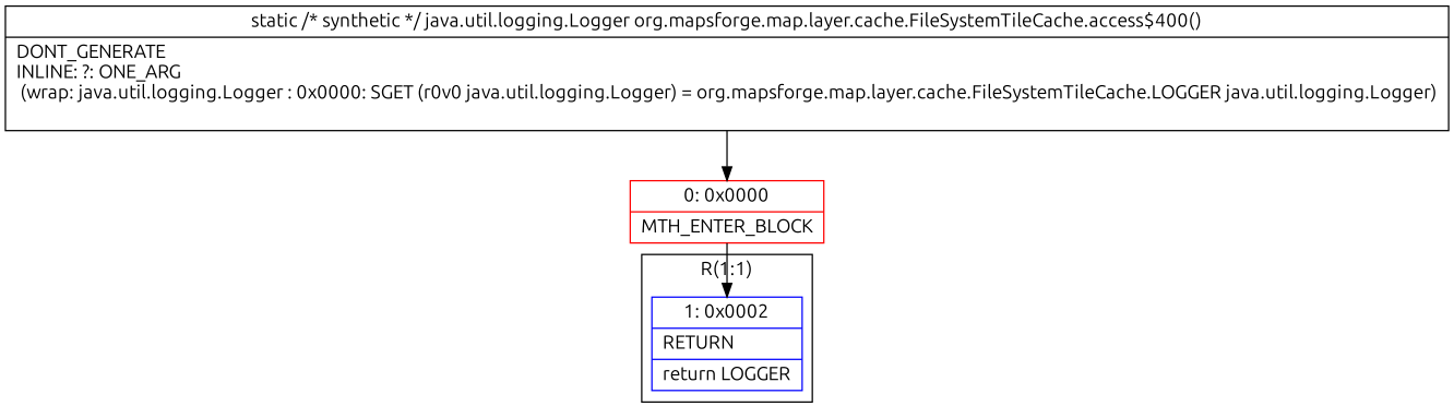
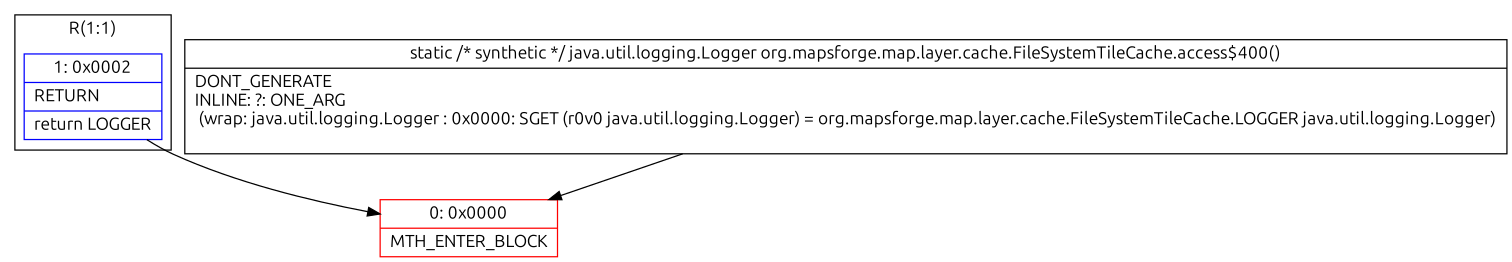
  digraph {
    fontname=Ubuntu
    node [shape=record fontname=Ubuntu]
    edge [fontname=Ubuntu]
    n1 [color=blue label="{1\:\ 0x0002|RETURN\l|return LOGGER\l}"]
    n2 [color=red label="{0\:\ 0x0000|MTH_ENTER_BLOCK\l}"]
    n3 [label="{static \/* synthetic *\/ java.util.logging.Logger org.mapsforge.map.layer.cache.FileSystemTileCache.access$400()  | DONT_GENERATE\lINLINE: ?: ONE_ARG  \l  (wrap: java.util.logging.Logger : 0x0000: SGET  (r0v0 java.util.logging.Logger) =  org.mapsforge.map.layer.cache.FileSystemTileCache.LOGGER java.util.logging.Logger)\l\l}"]
    subgraph cluster_1 {
      label="R(1:1)"
      n1
    }
-   n2 -> n1
+   n1 -> n2
    n3 -> n2
  }
